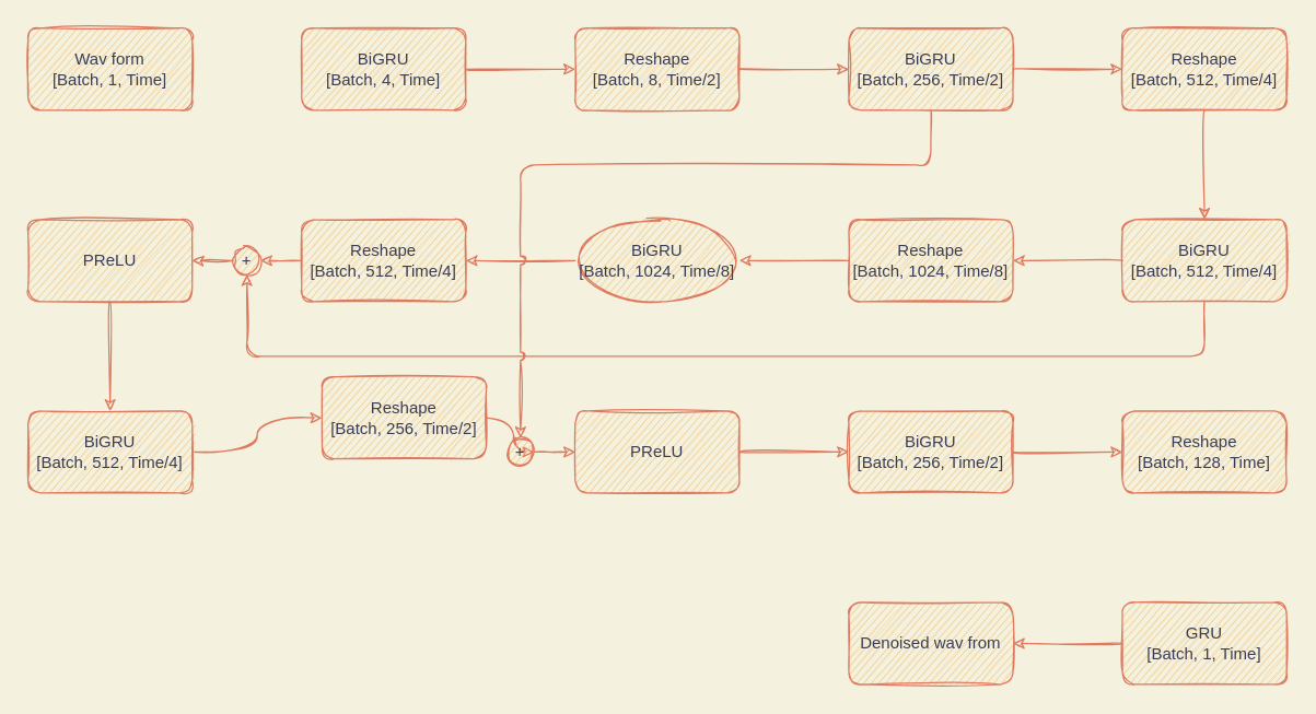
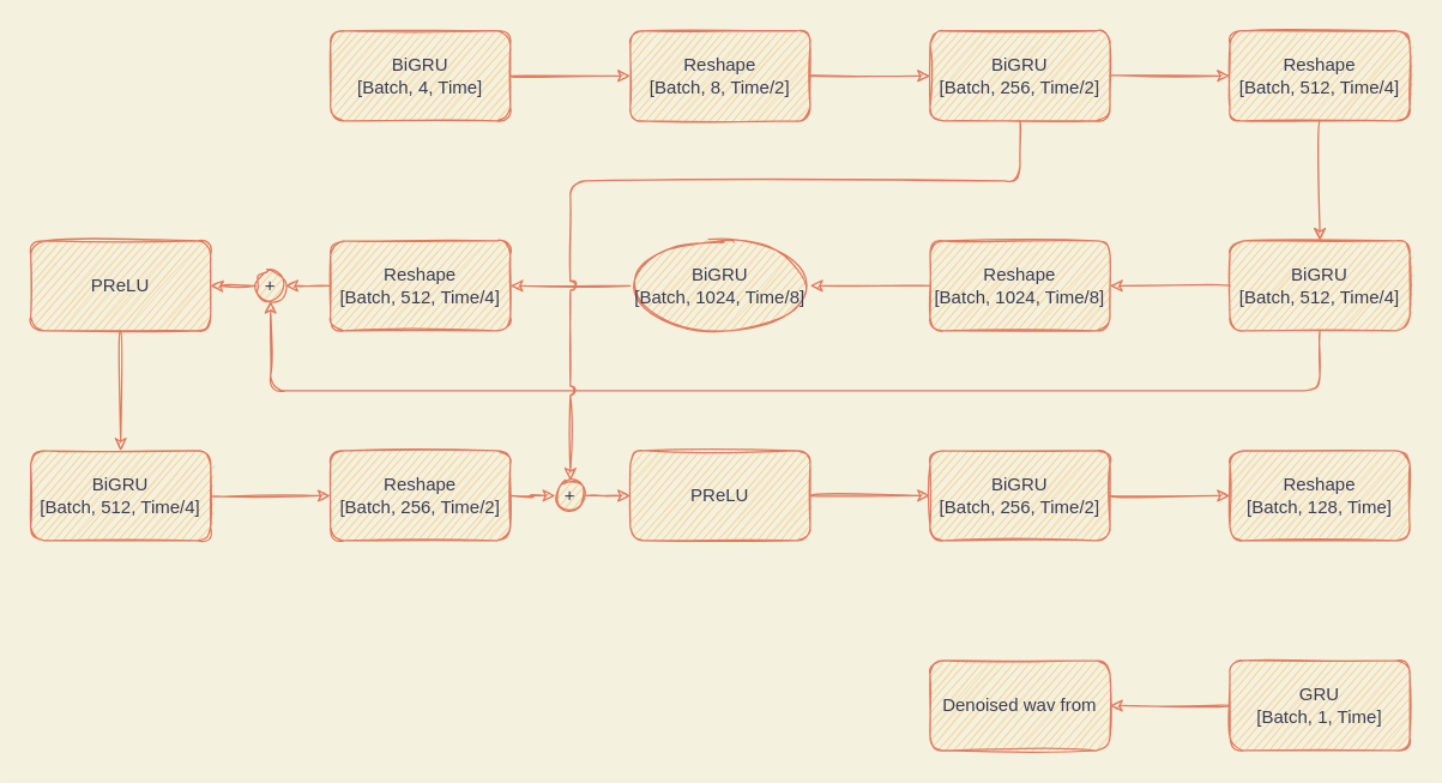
  <mxCell id="0" />
  <mxCell id="1" parent="0" />
- <mxCell id="2" value="Wav form&lt;br&gt;[Batch, 1, Time]" style="whiteSpace=wrap;html=1;fillColor=#F2CC8F;strokeColor=#E07A5F;rounded=1;sketch=1;fontColor=#393C56;" vertex="1" parent="1"><mxGeometry y="20" width="120" height="60" as="geometry" x="20" /></mxCell>
  <mxCell id="3" value="" style="edgeStyle=orthogonalEdgeStyle;orthogonalLoop=1;jettySize=auto;html=1;strokeColor=#E07A5F;sketch=1;curved=1;fontColor=#393C56;labelBackgroundColor=#F4F1DE;" edge="1" parent="1" source="4" target="5"><mxGeometry relative="1" as="geometry" /></mxCell>
  <mxCell id="4" value="BiGRU&lt;br&gt;[Batch, 4, Time]" style="whiteSpace=wrap;html=1;fillColor=#F2CC8F;strokeColor=#E07A5F;rounded=1;sketch=1;fontColor=#393C56;" vertex="1" parent="1"><mxGeometry x="220" y="20" width="120" height="60" as="geometry" /></mxCell>
  <mxCell id="5" value="Reshape&lt;br&gt;[Batch, 8, Time/2]" style="whiteSpace=wrap;html=1;fillColor=#F2CC8F;strokeColor=#E07A5F;rounded=1;sketch=1;fontColor=#393C56;" vertex="1" parent="1"><mxGeometry x="420" y="20" width="120" height="60" as="geometry" /></mxCell>
  <mxCell id="6" value="" style="edgeStyle=orthogonalEdgeStyle;orthogonalLoop=1;jettySize=auto;html=1;strokeColor=#E07A5F;sketch=1;curved=1;fontColor=#393C56;labelBackgroundColor=#F4F1DE;" edge="1" target="8" parent="1" source="5"><mxGeometry relative="1" as="geometry"><mxPoint x="540" y="50" as="sourcePoint" /></mxGeometry></mxCell>
  <mxCell id="7" value="" style="edgeStyle=orthogonalEdgeStyle;orthogonalLoop=1;jettySize=auto;html=1;strokeColor=#E07A5F;sketch=1;curved=1;fontColor=#393C56;labelBackgroundColor=#F4F1DE;" edge="1" source="8" target="9" parent="1"><mxGeometry relative="1" as="geometry" /></mxCell>
  <mxCell id="8" value="BiGRU&lt;br&gt;[Batch, 256, Time/2]" style="whiteSpace=wrap;html=1;fillColor=#F2CC8F;strokeColor=#E07A5F;rounded=1;sketch=1;fontColor=#393C56;" vertex="1" parent="1"><mxGeometry x="620" y="20" width="120" height="60" as="geometry" /></mxCell>
  <mxCell id="9" value="Reshape&lt;br&gt;[Batch, 512, Time/4]" style="whiteSpace=wrap;html=1;fillColor=#F2CC8F;strokeColor=#E07A5F;rounded=1;sketch=1;fontColor=#393C56;" vertex="1" parent="1"><mxGeometry x="820" y="20" width="120" height="60" as="geometry" /></mxCell>
  <mxCell id="10" value="" style="edgeStyle=orthogonalEdgeStyle;orthogonalLoop=1;jettySize=auto;html=1;strokeColor=#E07A5F;sketch=1;curved=1;fontColor=#393C56;labelBackgroundColor=#F4F1DE;" edge="1" target="13" parent="1" source="9"><mxGeometry relative="1" as="geometry"><mxPoint x="940" y="50" as="sourcePoint" /></mxGeometry></mxCell>
  <mxCell id="11" value="" style="edgeStyle=orthogonalEdgeStyle;orthogonalLoop=1;jettySize=auto;html=1;strokeColor=#E07A5F;sketch=1;curved=1;fontColor=#393C56;labelBackgroundColor=#F4F1DE;" edge="1" source="13" target="15" parent="1"><mxGeometry relative="1" as="geometry" /></mxCell>
  <mxCell id="12" style="edgeStyle=orthogonalEdgeStyle;curved=0;rounded=1;sketch=1;orthogonalLoop=1;jettySize=auto;html=1;entryX=0.5;entryY=1;entryDx=0;entryDy=0;strokeColor=#E07A5F;fillColor=#F2CC8F;fontColor=#393C56;" edge="1" parent="1" source="13" target="37"><mxGeometry relative="1" as="geometry"><Array as="points"><mxPoint x="880" y="260" /><mxPoint x="180" y="260" /></Array></mxGeometry></mxCell>
  <mxCell id="13" value="BiGRU&lt;br&gt;[Batch, 512, Time/4]" style="whiteSpace=wrap;html=1;fillColor=#F2CC8F;strokeColor=#E07A5F;rounded=1;sketch=1;fontColor=#393C56;" vertex="1" parent="1"><mxGeometry x="820" y="160" width="120" height="60" as="geometry" /></mxCell>
  <mxCell id="14" value="" style="edgeStyle=orthogonalEdgeStyle;orthogonalLoop=1;jettySize=auto;html=1;strokeColor=#E07A5F;sketch=1;curved=1;fontColor=#393C56;labelBackgroundColor=#F4F1DE;" edge="1" parent="1" source="15" target="17"><mxGeometry relative="1" as="geometry" /></mxCell>
  <mxCell id="15" value="Reshape&lt;br&gt;[Batch, 1024, Time/8]" style="whiteSpace=wrap;html=1;fillColor=#F2CC8F;strokeColor=#E07A5F;rounded=1;sketch=1;fontColor=#393C56;" vertex="1" parent="1"><mxGeometry x="620" y="160" width="120" height="60" as="geometry" /></mxCell>
  <mxCell id="16" style="edgeStyle=orthogonalEdgeStyle;curved=0;rounded=1;sketch=1;jumpStyle=arc;orthogonalLoop=1;jettySize=auto;html=1;entryX=1;entryY=0.5;entryDx=0;entryDy=0;strokeColor=#E07A5F;fillColor=#F2CC8F;fontColor=#393C56;" edge="1" parent="1" source="17" target="19"><mxGeometry relative="1" as="geometry" /></mxCell>
  <mxCell id="17" value="BiGRU&lt;br&gt;[Batch, 1024, Time/8]" style="ellipse;whiteSpace=wrap;html=1;fillColor=#F2CC8F;strokeColor=#E07A5F;sketch=1;fontColor=#393C56;" vertex="1" parent="1"><mxGeometry x="420" y="160" width="120" height="60" as="geometry" /></mxCell>
  <mxCell id="18" value="" style="edgeStyle=orthogonalEdgeStyle;orthogonalLoop=1;jettySize=auto;html=1;strokeColor=#E07A5F;sketch=1;curved=1;fontColor=#393C56;labelBackgroundColor=#F4F1DE;" edge="1" parent="1" source="19"><mxGeometry relative="1" as="geometry"><mxPoint x="190" y="190" as="targetPoint" /></mxGeometry></mxCell>
  <mxCell id="19" value="Reshape&lt;br&gt;[Batch, 512, Time/4]" style="whiteSpace=wrap;html=1;fillColor=#F2CC8F;strokeColor=#E07A5F;rounded=1;sketch=1;fontColor=#393C56;" vertex="1" parent="1"><mxGeometry x="220" y="160" width="120" height="60" as="geometry" /></mxCell>
  <mxCell id="20" value="" style="edgeStyle=orthogonalEdgeStyle;orthogonalLoop=1;jettySize=auto;html=1;strokeColor=#E07A5F;sketch=1;curved=1;fontColor=#393C56;labelBackgroundColor=#F4F1DE;" edge="1" parent="1" source="21" target="23"><mxGeometry relative="1" as="geometry" /></mxCell>
  <mxCell id="21" value="BiGRU&lt;br&gt;[Batch, 512, Time/4]" style="whiteSpace=wrap;html=1;fillColor=#F2CC8F;strokeColor=#E07A5F;rounded=1;sketch=1;fontColor=#393C56;" vertex="1" parent="1"><mxGeometry y="300" width="120" height="60" as="geometry" x="20" /></mxCell>
  <mxCell id="22" value="" style="edgeStyle=orthogonalEdgeStyle;orthogonalLoop=1;jettySize=auto;html=1;strokeColor=#E07A5F;sketch=1;curved=1;fontColor=#393C56;labelBackgroundColor=#F4F1DE;" edge="1" parent="1" source="23" target="32"><mxGeometry relative="1" as="geometry"><Array as="points" /></mxGeometry></mxCell>
- <mxCell id="23" value="Reshape&lt;br&gt;[Batch, 256, Time/2]" style="whiteSpace=wrap;html=1;fillColor=#F2CC8F;strokeColor=#E07A5F;rounded=1;sketch=1;fontColor=#393C56;" vertex="1" parent="1"><mxGeometry x="235" y="275" width="120" height="60" as="geometry" /></mxCell>
+ <mxCell id="23" value="Reshape&lt;br&gt;[Batch, 256, Time/2]" style="whiteSpace=wrap;html=1;fillColor=#F2CC8F;strokeColor=#E07A5F;rounded=1;sketch=1;fontColor=#393C56;" vertex="1" parent="1"><mxGeometry x="220" y="300" width="120" height="60" as="geometry" /></mxCell>
  <mxCell id="24" value="" style="edgeStyle=orthogonalEdgeStyle;orthogonalLoop=1;jettySize=auto;html=1;strokeColor=#E07A5F;sketch=1;curved=1;fontColor=#393C56;labelBackgroundColor=#F4F1DE;" edge="1" parent="1" source="25" target="26"><mxGeometry relative="1" as="geometry" /></mxCell>
  <mxCell id="25" value="BiGRU&lt;br&gt;[Batch, 256, Time/2]" style="whiteSpace=wrap;html=1;fillColor=#F2CC8F;strokeColor=#E07A5F;rounded=1;sketch=1;fontColor=#393C56;" vertex="1" parent="1"><mxGeometry x="620" y="300" width="120" height="60" as="geometry" /></mxCell>
  <mxCell id="26" value="Reshape&lt;br&gt;[Batch, 128, Time]" style="whiteSpace=wrap;html=1;fillColor=#F2CC8F;strokeColor=#E07A5F;rounded=1;sketch=1;fontColor=#393C56;" vertex="1" parent="1"><mxGeometry x="820" y="300" width="120" height="60" as="geometry" /></mxCell>
  <mxCell id="27" value="" style="edgeStyle=orthogonalEdgeStyle;orthogonalLoop=1;jettySize=auto;html=1;strokeColor=#E07A5F;sketch=1;curved=1;fontColor=#393C56;labelBackgroundColor=#F4F1DE;" edge="1" parent="1" source="28" target="33"><mxGeometry relative="1" as="geometry" /></mxCell>
  <mxCell id="28" value="GRU&lt;br&gt;[Batch, 1, Time]" style="whiteSpace=wrap;html=1;fillColor=#F2CC8F;strokeColor=#E07A5F;rounded=1;sketch=1;fontColor=#393C56;" vertex="1" parent="1"><mxGeometry x="820" y="440" width="120" height="60" as="geometry" /></mxCell>
  <mxCell id="29" style="edgeStyle=orthogonalEdgeStyle;orthogonalLoop=1;jettySize=auto;html=1;entryX=0.5;entryY=0;entryDx=0;entryDy=0;strokeColor=#E07A5F;sketch=1;curved=1;fontColor=#393C56;labelBackgroundColor=#F4F1DE;" edge="1" parent="1" source="34" target="21"><mxGeometry relative="1" as="geometry" /></mxCell>
  <mxCell id="30" style="edgeStyle=orthogonalEdgeStyle;orthogonalLoop=1;jettySize=auto;html=1;strokeColor=#E07A5F;sketch=1;curved=1;fontColor=#393C56;labelBackgroundColor=#F4F1DE;" edge="1" parent="1" target="34"><mxGeometry relative="1" as="geometry"><mxPoint x="170" y="190" as="sourcePoint" /></mxGeometry></mxCell>
  <mxCell id="31" style="edgeStyle=orthogonalEdgeStyle;orthogonalLoop=1;jettySize=auto;html=1;strokeColor=#E07A5F;sketch=1;curved=1;fontColor=#393C56;labelBackgroundColor=#F4F1DE;" edge="1" parent="1" source="32" target="36"><mxGeometry relative="1" as="geometry"><mxPoint x="740" y="440" as="targetPoint" /></mxGeometry></mxCell>
  <mxCell id="32" value="+" style="ellipse;whiteSpace=wrap;html=1;fillColor=#F2CC8F;strokeColor=#E07A5F;rounded=1;sketch=1;fontColor=#393C56;" vertex="1" parent="1"><mxGeometry x="370" y="320" width="20" height="20" as="geometry" /></mxCell>
  <mxCell id="33" value="Denoised wav from" style="whiteSpace=wrap;html=1;fillColor=#F2CC8F;strokeColor=#E07A5F;rounded=1;sketch=1;fontColor=#393C56;" vertex="1" parent="1"><mxGeometry x="620" y="440" width="120" height="60" as="geometry" /></mxCell>
  <mxCell id="34" value="PReLU" style="whiteSpace=wrap;html=1;fillColor=#F2CC8F;strokeColor=#E07A5F;rounded=1;sketch=1;fontColor=#393C56;" vertex="1" parent="1"><mxGeometry y="160" width="120" height="60" as="geometry" x="20" /></mxCell>
  <mxCell id="35" style="edgeStyle=orthogonalEdgeStyle;orthogonalLoop=1;jettySize=auto;html=1;strokeColor=#E07A5F;sketch=1;curved=1;fontColor=#393C56;labelBackgroundColor=#F4F1DE;" edge="1" parent="1" source="36" target="25"><mxGeometry relative="1" as="geometry" /></mxCell>
  <mxCell id="36" value="&lt;span&gt;PReLU&lt;/span&gt;" style="whiteSpace=wrap;html=1;fillColor=#F2CC8F;strokeColor=#E07A5F;rounded=1;sketch=1;fontColor=#393C56;" vertex="1" parent="1"><mxGeometry x="420" y="300" width="120" height="60" as="geometry" /></mxCell>
  <mxCell id="37" value="+" style="ellipse;whiteSpace=wrap;html=1;fillColor=#F2CC8F;strokeColor=#E07A5F;rounded=1;sketch=1;fontColor=#393C56;" vertex="1" parent="1"><mxGeometry x="170" y="180" width="20" height="20" as="geometry" /></mxCell>
  <mxCell id="38" style="edgeStyle=orthogonalEdgeStyle;curved=0;rounded=1;sketch=1;orthogonalLoop=1;jettySize=auto;html=1;entryX=0.5;entryY=0;entryDx=0;entryDy=0;strokeColor=#E07A5F;fillColor=#F2CC8F;fontColor=#393C56;jumpStyle=arc;" edge="1" parent="1" source="8" target="32"><mxGeometry relative="1" as="geometry"><Array as="points"><mxPoint x="680" y="120" /><mxPoint x="380" y="120" /></Array></mxGeometry></mxCell>
